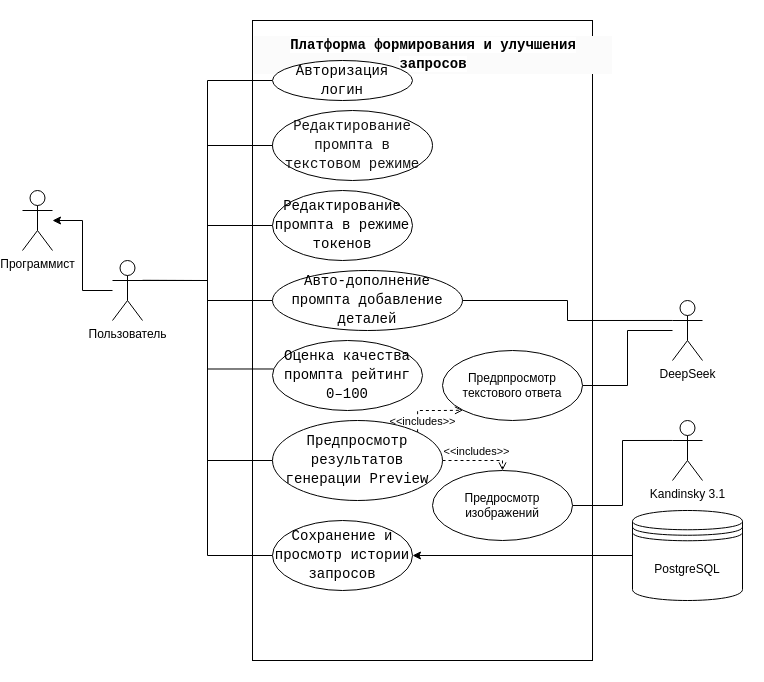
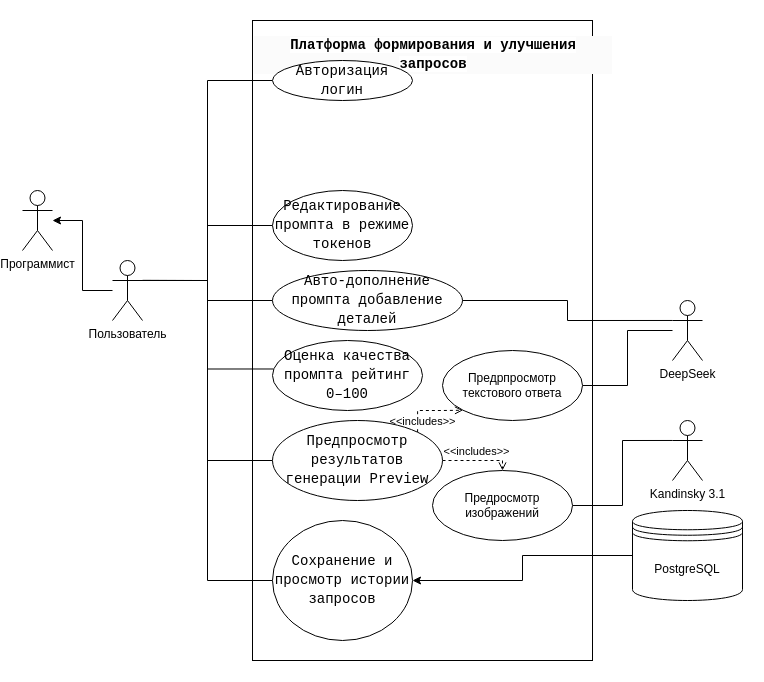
  <mxCell id="0" />
  <mxCell id="1" parent="0" />
  <mxCell id="2" value="Программист" style="shape=umlActor;verticalLabelPosition=bottom;verticalAlign=top;html=1;" parent="1" vertex="1"><mxGeometry x="20" y="190" width="30" height="60" as="geometry" /></mxCell>
  <mxCell id="3" style="edgeStyle=orthogonalEdgeStyle;rounded=0;orthogonalLoop=1;jettySize=auto;html=1;" parent="1" source="10" target="2" edge="1"><mxGeometry relative="1" as="geometry"><Array as="points"><mxPoint x="80" y="290" /><mxPoint x="80" y="220" /></Array></mxGeometry></mxCell>
  <mxCell id="4" style="edgeStyle=orthogonalEdgeStyle;rounded=0;orthogonalLoop=1;jettySize=auto;html=1;exitX=1;exitY=0.333;exitDx=0;exitDy=0;exitPerimeter=0;entryX=0;entryY=0.5;entryDx=0;entryDy=0;endArrow=none;endFill=0;" parent="1" source="10" target="13" edge="1"><mxGeometry relative="1" as="geometry" /></mxCell>
- <mxCell id="5" style="edgeStyle=orthogonalEdgeStyle;rounded=0;orthogonalLoop=1;jettySize=auto;html=1;exitX=1;exitY=0.333;exitDx=0;exitDy=0;exitPerimeter=0;entryX=0;entryY=0.5;entryDx=0;entryDy=0;endArrow=none;endFill=0;" parent="1" source="10" target="14" edge="1"><mxGeometry relative="1" as="geometry" /></mxCell>
  <mxCell id="6" style="edgeStyle=orthogonalEdgeStyle;rounded=0;orthogonalLoop=1;jettySize=auto;html=1;exitX=1;exitY=0.333;exitDx=0;exitDy=0;exitPerimeter=0;entryX=0;entryY=0.5;entryDx=0;entryDy=0;endArrow=none;endFill=0;" parent="1" source="10" target="15" edge="1"><mxGeometry relative="1" as="geometry" /></mxCell>
  <mxCell id="7" style="edgeStyle=orthogonalEdgeStyle;rounded=0;orthogonalLoop=1;jettySize=auto;html=1;exitX=1;exitY=0.333;exitDx=0;exitDy=0;exitPerimeter=0;entryX=0;entryY=0.5;entryDx=0;entryDy=0;endArrow=none;endFill=0;" parent="1" source="10" target="16" edge="1"><mxGeometry relative="1" as="geometry" /></mxCell>
  <mxCell id="8" style="edgeStyle=orthogonalEdgeStyle;rounded=0;orthogonalLoop=1;jettySize=auto;html=1;exitX=1;exitY=0.333;exitDx=0;exitDy=0;exitPerimeter=0;entryX=0;entryY=0.5;entryDx=0;entryDy=0;endArrow=none;endFill=0;" parent="1" source="10" target="22" edge="1"><mxGeometry relative="1" as="geometry" /></mxCell>
  <mxCell id="9" style="edgeStyle=orthogonalEdgeStyle;rounded=0;orthogonalLoop=1;jettySize=auto;html=1;exitX=1;exitY=0.333;exitDx=0;exitDy=0;exitPerimeter=0;entryX=0;entryY=0.5;entryDx=0;entryDy=0;endArrow=none;endFill=0;" parent="1" source="10" target="23" edge="1"><mxGeometry relative="1" as="geometry" /></mxCell>
  <mxCell id="10" value="Пользователь" style="shape=umlActor;verticalLabelPosition=bottom;verticalAlign=top;html=1;" parent="1" vertex="1"><mxGeometry x="110" y="260" width="30" height="60" as="geometry" /></mxCell>
  <mxCell id="11" value="&lt;h1 style=&quot;font-family: Consolas, &amp;quot;Courier New&amp;quot;, monospace; font-size: 14px; line-height: 19px;&quot;&gt;&lt;br&gt;&lt;/h1&gt;" style="whiteSpace=wrap;html=1;fillColor=none;align=center;" parent="1" vertex="1"><mxGeometry x="250" y="20" width="340" height="640" as="geometry" /></mxCell>
  <mxCell id="12" value="&lt;h1 style=&quot;border-color: var(--border-color); color: rgb(0, 0, 0); font-style: normal; font-variant-ligatures: normal; font-variant-caps: normal; letter-spacing: normal; orphans: 2; text-align: center; text-indent: 0px; text-transform: none; widows: 2; word-spacing: 0px; -webkit-text-stroke-width: 0px; background-color: rgb(251, 251, 251); text-decoration-thickness: initial; text-decoration-style: initial; text-decoration-color: initial; font-family: Consolas, &amp;quot;Courier New&amp;quot;, monospace; font-size: 14px; line-height: 19px;&quot;&gt;&lt;span style=&quot;border-color: var(--border-color); background-color: rgb(255, 255, 255);&quot;&gt;Платформа формирования и улучшения запросов&lt;/span&gt;&lt;/h1&gt;" style="text;whiteSpace=wrap;html=1;" parent="1" vertex="1"><mxGeometry x="250" y="20" width="360" height="60" as="geometry" /></mxCell>
  <mxCell id="13" value="&lt;div style=&quot;font-family: Consolas, &amp;quot;Courier New&amp;quot;, monospace; font-size: 14px; line-height: 19px;&quot;&gt;Авторизация логин&lt;/div&gt;" style="ellipse;whiteSpace=wrap;html=1;" parent="1" vertex="1"><mxGeometry x="270" y="60" width="140" height="40" as="geometry" /></mxCell>
- <mxCell id="14" value="&lt;div style=&quot;font-family: Consolas, &amp;quot;Courier New&amp;quot;, monospace; font-size: 14px; line-height: 19px;&quot;&gt;&lt;font color=&quot;#121212&quot; style=&quot;&quot;&gt;Редактирование промпта в текстовом режиме&lt;/font&gt;&lt;/div&gt;" style="ellipse;whiteSpace=wrap;html=1;fillColor=none;" parent="1" vertex="1"><mxGeometry x="270" y="110" width="160" height="70" as="geometry" /></mxCell>
  <mxCell id="15" value="&lt;div style=&quot;font-family: Consolas, &amp;quot;Courier New&amp;quot;, monospace; font-size: 14px; line-height: 19px;&quot;&gt;Редактирование промпта в режиме токенов&lt;/div&gt;" style="ellipse;whiteSpace=wrap;html=1;" parent="1" vertex="1"><mxGeometry x="270" y="190" width="140" height="70" as="geometry" /></mxCell>
  <mxCell id="16" value="&lt;div style=&quot;font-family: Consolas, &amp;quot;Courier New&amp;quot;, monospace; font-size: 14px; line-height: 19px;&quot;&gt;Авто-дополнение промпта добавление деталей&lt;/div&gt;" style="ellipse;whiteSpace=wrap;html=1;" parent="1" vertex="1"><mxGeometry x="270" y="270" width="190" height="60" as="geometry" /></mxCell>
  <mxCell id="17" value="&lt;div style=&quot;font-family: Consolas, &amp;quot;Courier New&amp;quot;, monospace; font-size: 14px; line-height: 19px;&quot;&gt;Оценка качества промпта рейтинг 0–100&lt;/div&gt;" style="ellipse;whiteSpace=wrap;html=1;" parent="1" vertex="1"><mxGeometry x="270" y="340" width="150" height="70" as="geometry" /></mxCell>
  <mxCell id="18" style="edgeStyle=orthogonalEdgeStyle;rounded=0;orthogonalLoop=1;jettySize=auto;html=1;entryX=0.5;entryY=0;entryDx=0;entryDy=0;exitX=1;exitY=0.5;exitDx=0;exitDy=0;dashed=1;endArrow=open;endFill=0;" parent="1" source="22" target="29" edge="1"><mxGeometry relative="1" as="geometry"><Array as="points"><mxPoint x="500" y="460" /></Array></mxGeometry></mxCell>
  <mxCell id="19" value="&amp;lt;&amp;lt;includes&amp;gt;&amp;gt;" style="edgeLabel;html=1;align=center;verticalAlign=middle;resizable=0;points=[];" parent="18" vertex="1" connectable="0"><mxGeometry x="-0.056" y="-3" relative="1" as="geometry"><mxPoint y="-13" as="offset" /></mxGeometry></mxCell>
  <mxCell id="20" style="edgeStyle=orthogonalEdgeStyle;rounded=0;orthogonalLoop=1;jettySize=auto;html=1;exitX=1;exitY=0;exitDx=0;exitDy=0;entryX=0;entryY=1;entryDx=0;entryDy=0;dashed=1;endArrow=open;endFill=0;" parent="1" source="22" target="33" edge="1"><mxGeometry relative="1" as="geometry"><Array as="points"><mxPoint x="415" y="410" /><mxPoint x="440" y="410" /></Array></mxGeometry></mxCell>
  <mxCell id="21" value="&amp;lt;&amp;lt;includes&amp;gt;&amp;gt;" style="edgeLabel;html=1;align=center;verticalAlign=middle;resizable=0;points=[];" parent="20" vertex="1" connectable="0"><mxGeometry x="0.166" y="-3" relative="1" as="geometry"><mxPoint x="-13" y="7" as="offset" /></mxGeometry></mxCell>
  <mxCell id="22" value="&lt;div style=&quot;font-family: Consolas, &amp;quot;Courier New&amp;quot;, monospace; font-size: 14px; line-height: 19px;&quot;&gt;Предпросмотр результатов генерации Preview&lt;/div&gt;" style="ellipse;whiteSpace=wrap;html=1;" parent="1" vertex="1"><mxGeometry x="270" y="420" width="170" height="80" as="geometry" /></mxCell>
- <mxCell id="23" value="&lt;div style=&quot;font-family: Consolas, &amp;quot;Courier New&amp;quot;, monospace; font-size: 14px; line-height: 19px;&quot;&gt;Сохранение и просмотр истории запросов&lt;/div&gt;" style="ellipse;whiteSpace=wrap;html=1;" parent="1" vertex="1"><mxGeometry x="270" y="520" width="140" height="70" as="geometry" /></mxCell>
+ <mxCell id="23" value="&lt;div style=&quot;font-family: Consolas, &amp;quot;Courier New&amp;quot;, monospace; font-size: 14px; line-height: 19px;&quot;&gt;Сохранение и просмотр истории запросов&lt;/div&gt;" style="ellipse;whiteSpace=wrap;html=1;" parent="1" vertex="1"><mxGeometry x="270" y="520" width="140" height="120" as="geometry" /></mxCell>
  <mxCell id="24" style="edgeStyle=orthogonalEdgeStyle;rounded=0;orthogonalLoop=1;jettySize=auto;html=1;entryX=1;entryY=0.5;entryDx=0;entryDy=0;" parent="1" source="25" target="23" edge="1"><mxGeometry relative="1" as="geometry" /></mxCell>
  <mxCell id="25" value="PostgreSQL" style="shape=datastore;whiteSpace=wrap;html=1;" parent="1" vertex="1"><mxGeometry x="630" y="510" width="110" height="90" as="geometry" /></mxCell>
  <mxCell id="26" style="edgeStyle=orthogonalEdgeStyle;rounded=0;orthogonalLoop=1;jettySize=auto;html=1;exitX=1;exitY=0.333;exitDx=0;exitDy=0;exitPerimeter=0;entryX=0.006;entryY=0.407;entryDx=0;entryDy=0;entryPerimeter=0;endArrow=none;endFill=0;" parent="1" source="10" target="17" edge="1"><mxGeometry relative="1" as="geometry" /></mxCell>
  <mxCell id="27" style="edgeStyle=orthogonalEdgeStyle;rounded=0;orthogonalLoop=1;jettySize=auto;html=1;exitX=0;exitY=0.333;exitDx=0;exitDy=0;exitPerimeter=0;entryX=1;entryY=0.5;entryDx=0;entryDy=0;endArrow=none;endFill=0;" parent="1" source="28" target="29" edge="1"><mxGeometry relative="1" as="geometry" /></mxCell>
  <mxCell id="28" value="Kandinsky 3.1" style="shape=umlActor;verticalLabelPosition=bottom;verticalAlign=top;html=1;" parent="1" vertex="1"><mxGeometry x="670" y="420" width="30" height="60" as="geometry" /></mxCell>
  <mxCell id="29" value="Предросмотр изображений" style="ellipse;whiteSpace=wrap;html=1;" parent="1" vertex="1"><mxGeometry x="430" y="470" width="140" height="70" as="geometry" /></mxCell>
  <mxCell id="30" style="edgeStyle=orthogonalEdgeStyle;rounded=0;orthogonalLoop=1;jettySize=auto;html=1;entryX=1;entryY=0.5;entryDx=0;entryDy=0;endArrow=none;endFill=0;" parent="1" source="32" target="33" edge="1"><mxGeometry relative="1" as="geometry" /></mxCell>
  <mxCell id="31" style="edgeStyle=orthogonalEdgeStyle;rounded=0;orthogonalLoop=1;jettySize=auto;html=1;exitX=0;exitY=0.333;exitDx=0;exitDy=0;exitPerimeter=0;endArrow=none;endFill=0;" parent="1" source="32" target="16" edge="1"><mxGeometry relative="1" as="geometry" /></mxCell>
  <mxCell id="32" value="DeepSeek" style="shape=umlActor;verticalLabelPosition=bottom;verticalAlign=top;html=1;" parent="1" vertex="1"><mxGeometry x="670" y="300" width="30" height="60" as="geometry" /></mxCell>
  <mxCell id="33" value="Предрпросмотр текстового ответа" style="ellipse;whiteSpace=wrap;html=1;" parent="1" vertex="1"><mxGeometry x="440" y="350" width="140" height="70" as="geometry" /></mxCell>
